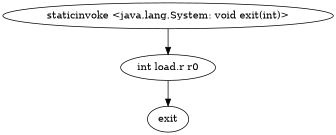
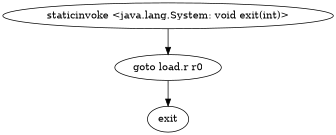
  digraph {
    edge [style=solid]
    "staticinvoke <java.lang.System: void exit(int)>"
-   "goto load.r r0" [label="int load.r r0"]
+   "goto load.r r0"
    n3 [label=exit]
    "staticinvoke <java.lang.System: void exit(int)>" -> "goto load.r r0"
    "goto load.r r0" -> n3
  }
